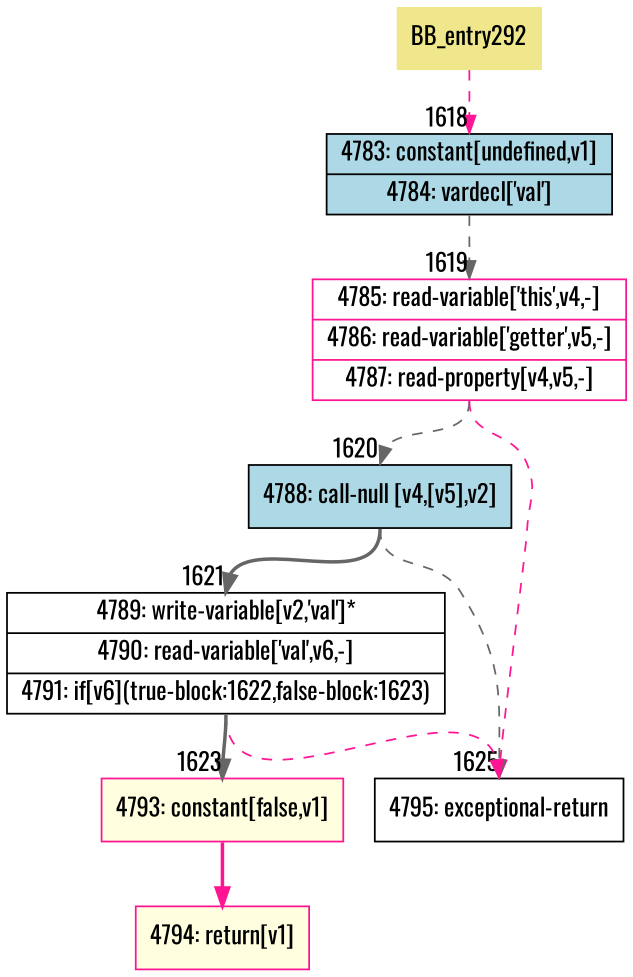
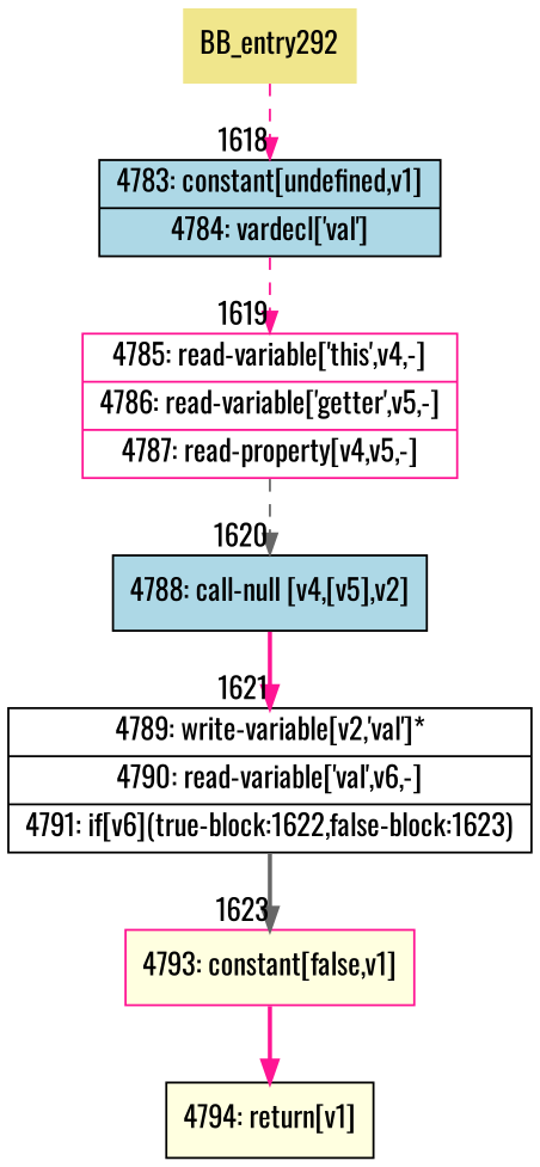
  digraph {
    fontname=Oswald
    rankdir=TD
    node [color=black fillcolor=white fontname=Oswald shape=record style=filled]
    edge [color=deeppink fontname=Oswald headport=n style=dashed tailport=s]
    n1 [fillcolor=khaki label=BB_entry292 shape=none]
    n2 [fillcolor=lightblue label="{4783: constant[undefined,v1]|4784: vardecl['val']}"]
    n3 [color=deeppink label="{4785: read-variable['this',v4,-]|4786: read-variable['getter',v5,-]|4787: read-property[v4,v5,-]}"]
    n4 [fillcolor=lightblue label="{4788: call-null [v4,[v5],v2]}"]
-   n5 [label="{4795: exceptional-return}"]
    n6 [label="{4789: write-variable[v2,'val']*|4790: read-variable['val',v6,-]|4791: if[v6](true-block:1622,false-block:1623)}"]
    n7 [color=deeppink fillcolor=lightyellow label="{4793: constant[false,v1]}"]
-   n8 [color=deeppink fillcolor=lightyellow label="{4794: return[v1]}"]
+   n8 [fillcolor=lightyellow label="{4794: return[v1]}"]
    n1 -> n2 [headlabel="    1618"]
-   n2 -> n3 [color=gray40 headlabel="      1619"]
+   n2 -> n3 [headlabel="      1619"]
    n3 -> n4 [color=gray40 headlabel="      1620"]
-   n3 -> n5 [headlabel="      1625"]
-   n4 -> n5 [color=gray40]
-   n4 -> n6 [color=gray40 headlabel="      1621" style=bold]
-   n6 -> n5
+   n4 -> n6 [headlabel="      1621" style=bold]
    n6 -> n7 [color=gray40 headlabel="      1623" style=bold]
    n7 -> n8 [style=bold]
  }
